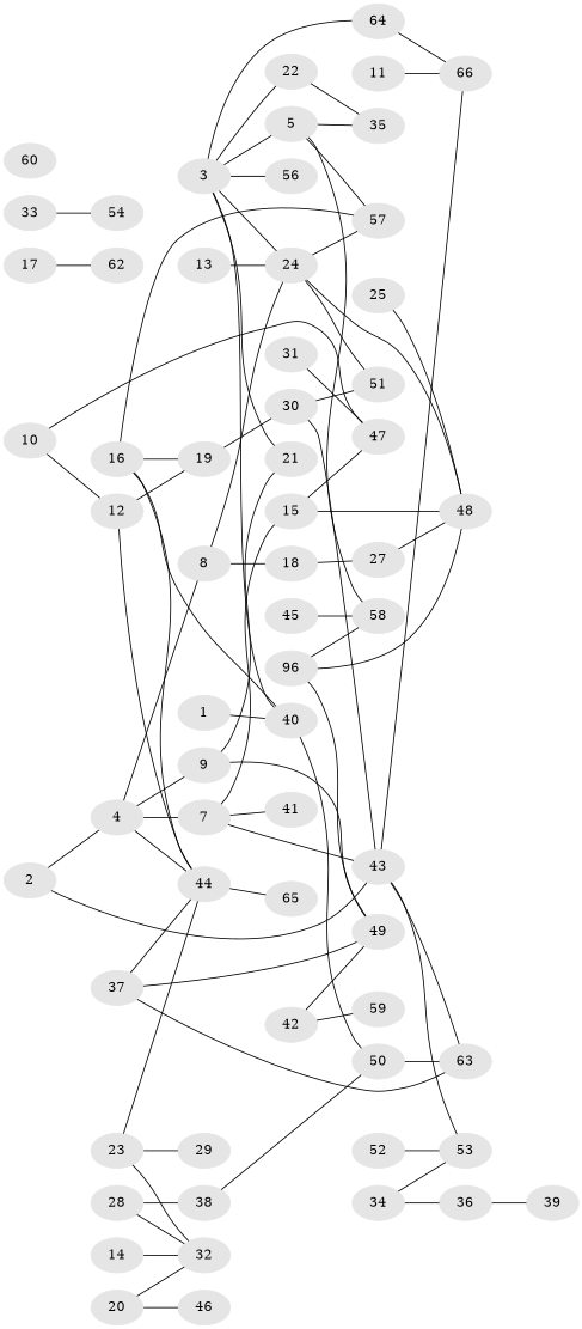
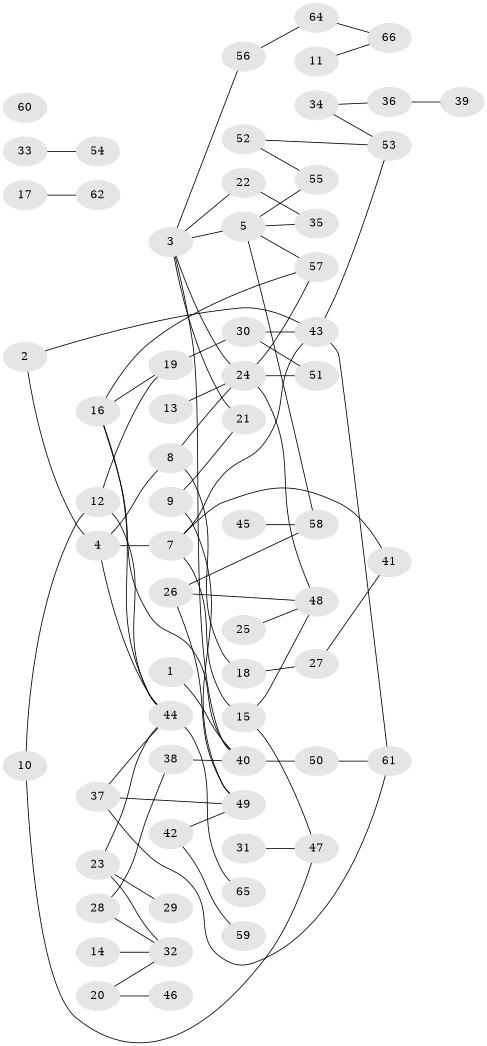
  graph {
    rankdir=LR
    node [color=gray90 style=filled]
    1
    40
    50
    2
    4
    43
    7
    8
    9
    44
    66
    53
-   63
+   63 [label=61]
    3
    5
    21
    22
    24
    56
    64
    35
+   55
    57
    58
    48
    51
    15
    41
    18
    49
    65
    11
    47
    27
    10
    12
    19
    30
    13
    14
    32
    16
    17
    62
    20
    46
    23
    29
    25
-   26 [label=96]
+   26
    28
    38
    31
    33
    54
    34
    36
    39
    37
    42
    59
    45
    52
    60
    1 -- 40
    40 -- 50
    50 -- 63
    2 -- 4
    2 -- 43
    4 -- 7
    4 -- 8
-   4 -- 9
    4 -- 44
-   43 -- 66
    43 -- 53
    43 -- 63
    7 -- 43
    7 -- 15
    7 -- 41
    8 -- 24
    8 -- 18
    9 -- 21
    9 -- 49
    44 -- 65
    3 -- 40
    3 -- 5
    3 -- 21
    3 -- 22
    3 -- 24
    3 -- 56
-   3 -- 64
+   56 -- 64
    5 -- 35
+   5 -- 55
    5 -- 57
    5 -- 58
    22 -- 35
    24 -- 57
    24 -- 48
    24 -- 51
    64 -- 66
    15 -- 48
    15 -- 47
    18 -- 27
    11 -- 66
-   27 -- 48
+   27 -- 41
    10 -- 47
    10 -- 12
    12 -- 44
    12 -- 19
    19 -- 30
    30 -- 43
    30 -- 51
    13 -- 24
    14 -- 32
    16 -- 40
    16 -- 44
    16 -- 57
    16 -- 19
    17 -- 62
    20 -- 32
    20 -- 46
    23 -- 44
    23 -- 32
    23 -- 29
    25 -- 48
    26 -- 58
    26 -- 48
    26 -- 49
    28 -- 32
    28 -- 38
-   38 -- 50
+   38 -- 40
    31 -- 47
    33 -- 54
    34 -- 53
    34 -- 36
    36 -- 39
    37 -- 44
    37 -- 63
    37 -- 49
    42 -- 49
    42 -- 59
    45 -- 58
    52 -- 53
+   52 -- 55
  }
